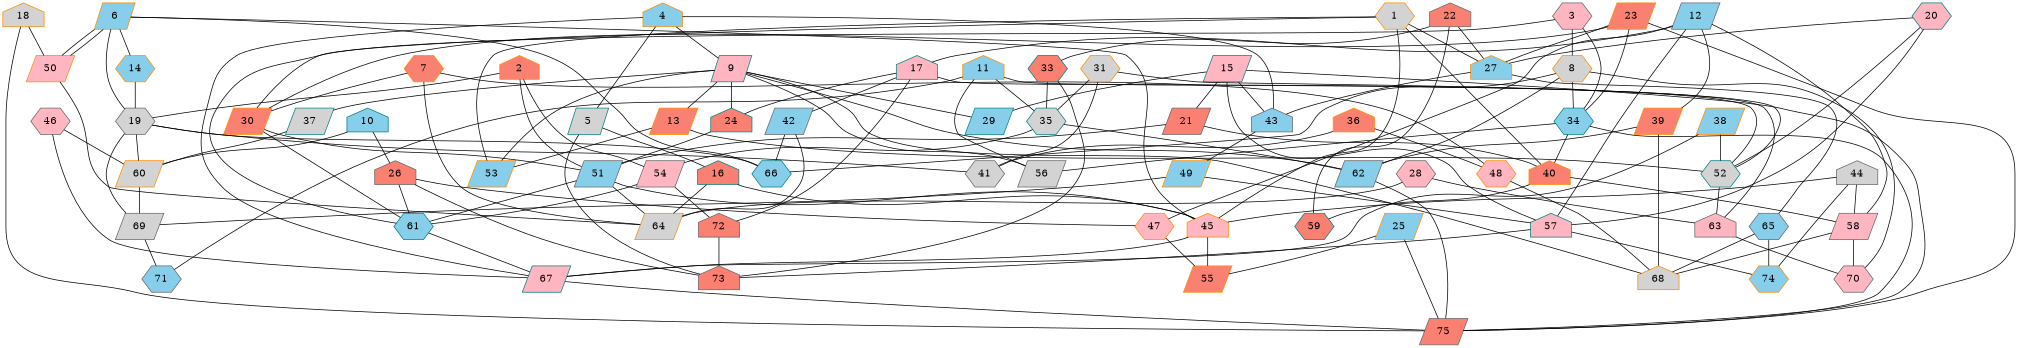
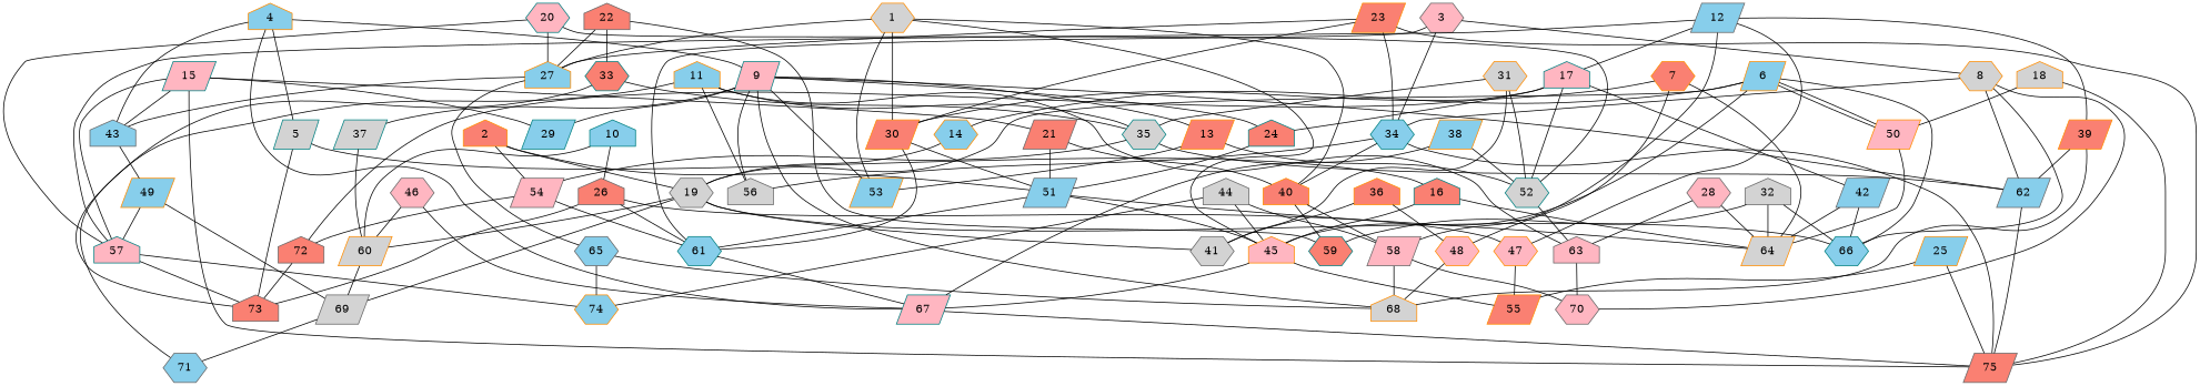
  graph {
    node [color=darkorange fillcolor=skyblue shape=parallelogram style=filled]
    1 [fillcolor=lightgrey shape=hexagon]
    27 [shape=house]
    30 [fillcolor=salmon]
    40 [fillcolor=salmon shape=house]
    45 [fillcolor=lightpink shape=house]
    53
    43 [color=gray40 shape=house]
    65 [color=gray40 shape=hexagon]
    51 [color=gray40]
    61 [color=teal shape=hexagon]
    58 [color=gray40 fillcolor=lightpink]
    59 [color=teal fillcolor=salmon shape=hexagon]
    67 [color=teal fillcolor=lightpink]
    55 [fillcolor=salmon]
    2 [fillcolor=salmon shape=house]
    19 [color=gray40 fillcolor=lightgrey shape=hexagon]
    54 [color=gray40 fillcolor=lightpink]
    66 [color=teal shape=hexagon]
    60 [fillcolor=lightgrey]
    41 [color=gray40 fillcolor=lightgrey shape=hexagon]
    69 [color=gray40 fillcolor=lightgrey]
    64 [fillcolor=lightgrey]
    72 [color=gray40 fillcolor=salmon shape=house]
    3 [color=gray40 fillcolor=lightpink shape=hexagon]
    8 [fillcolor=lightgrey shape=hexagon]
    34 [color=teal shape=hexagon]
    62 [color=gray40]
    70 [color=gray40 fillcolor=lightpink shape=hexagon]
-   56 [color=gray40 fillcolor=lightgrey]
+   56 [color=gray40 fillcolor=lightgrey shape=house]
    75 [color=gray40 fillcolor=salmon]
    42 [color=gray40]
    4 [shape=house]
    5 [color=teal fillcolor=lightgrey]
    9 [color=teal fillcolor=lightpink]
    16 [color=teal fillcolor=salmon shape=house]
    73 [color=gray40 fillcolor=salmon shape=house]
    13 [fillcolor=salmon]
    24 [color=teal fillcolor=salmon shape=house]
    29 [color=teal]
    37 [color=teal fillcolor=lightgrey]
    68 [fillcolor=lightgrey shape=house]
    49
    6
    14 [shape=hexagon]
    50 [fillcolor=lightpink]
    7 [fillcolor=salmon shape=hexagon]
    48 [fillcolor=lightpink shape=hexagon]
    52 [color=teal fillcolor=lightgrey shape=hexagon]
    10 [color=teal shape=house]
    26 [color=gray40 fillcolor=salmon shape=house]
    47 [fillcolor=lightpink shape=hexagon]
    11 [shape=house]
    35 [color=teal fillcolor=lightgrey shape=hexagon]
    63 [color=gray40 fillcolor=lightpink shape=house]
    71 [color=gray40 shape=hexagon]
    12 [color=gray40]
    17 [color=teal fillcolor=lightpink shape=house]
    39 [fillcolor=salmon]
    57 [color=teal fillcolor=lightpink shape=house]
    74 [shape=hexagon]
    15 [color=teal fillcolor=lightpink]
    21 [color=gray40 fillcolor=salmon]
    18 [fillcolor=lightgrey shape=house]
    20 [color=teal fillcolor=lightpink shape=hexagon]
    22 [color=gray40 fillcolor=salmon shape=house]
    33 [color=teal fillcolor=salmon shape=hexagon]
    23 [fillcolor=salmon]
    25
    28 [color=gray40 fillcolor=lightpink shape=hexagon]
    31 [fillcolor=lightgrey shape=hexagon]
+   32 [color=gray40 fillcolor=lightgrey shape=house]
    36 [fillcolor=salmon shape=house]
    38
    44 [color=gray40 fillcolor=lightgrey shape=house]
    46 [color=gray40 fillcolor=lightpink shape=hexagon]
    1 -- 27
    1 -- 30
    1 -- 40
    1 -- 45
    1 -- 53
    27 -- 43
    27 -- 65
    30 -- 51
    30 -- 61
    40 -- 58
    40 -- 59
    45 -- 67
    45 -- 55
    43 -- 49
    65 -- 68
    65 -- 74
    51 -- 45
    51 -- 61
    51 -- 64
    61 -- 67
    58 -- 70
    58 -- 68
    67 -- 75
    2 -- 51
    2 -- 19
    2 -- 54
    19 -- 66
    19 -- 60
    19 -- 41
    19 -- 69
    54 -- 61
    54 -- 72
    60 -- 69
    69 -- 71
    72 -- 73
    3 -- 61
    3 -- 8
    3 -- 34
    8 -- 66
    8 -- 34
    8 -- 62
    8 -- 70
    34 -- 40
    34 -- 56
    34 -- 75
    62 -- 75
    42 -- 66
    42 -- 64
    4 -- 43
    4 -- 67
    4 -- 5
    4 -- 9
    5 -- 16
    5 -- 73
    9 -- 53
    9 -- 62
    9 -- 56
    9 -- 13
    9 -- 24
    9 -- 29
    9 -- 37
    9 -- 68
    16 -- 45
    16 -- 64
    13 -- 53
    13 -- 52
    24 -- 51
    37 -- 60
    49 -- 69
    49 -- 57
    6 -- 45
    6 -- 19
    6 -- 66
    6 -- 14
    6 -- 50
    6 -- 50
    14 -- 19
    50 -- 64
    7 -- 30
    7 -- 64
    7 -- 48
    48 -- 68
    52 -- 63
    10 -- 60
    10 -- 26
    26 -- 61
    26 -- 73
    26 -- 47
    47 -- 55
    11 -- 56
    11 -- 35
    11 -- 63
    11 -- 71
    35 -- 54
    35 -- 62
    63 -- 70
    12 -- 58
    12 -- 47
    12 -- 17
    12 -- 39
    12 -- 57
    17 -- 72
    17 -- 42
    17 -- 24
    17 -- 52
    39 -- 62
    39 -- 68
    57 -- 73
    57 -- 74
    15 -- 43
    15 -- 75
    15 -- 29
    15 -- 57
    15 -- 21
    21 -- 40
    21 -- 51
    18 -- 75
    18 -- 50
    20 -- 27
    20 -- 52
    20 -- 57
    22 -- 27
    22 -- 59
    22 -- 33
    33 -- 73
    33 -- 35
    23 -- 27
    23 -- 30
    23 -- 34
    23 -- 75
    25 -- 55
    25 -- 75
    28 -- 64
    28 -- 63
    31 -- 41
    31 -- 52
    31 -- 35
+   32 -- 59
+   32 -- 66
+   32 -- 64
    36 -- 41
    36 -- 48
    38 -- 67
    38 -- 52
    44 -- 45
    44 -- 58
    44 -- 74
    46 -- 67
    46 -- 60
  }
